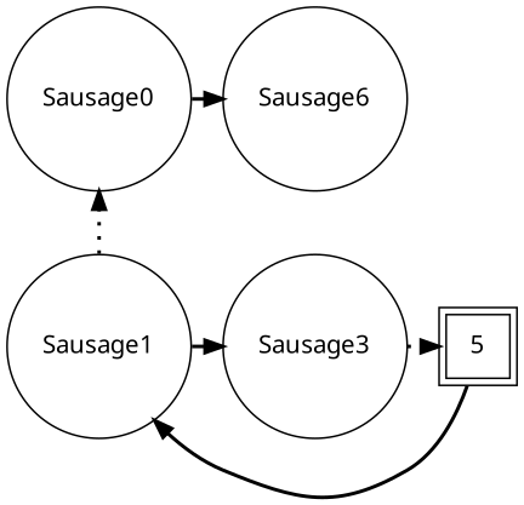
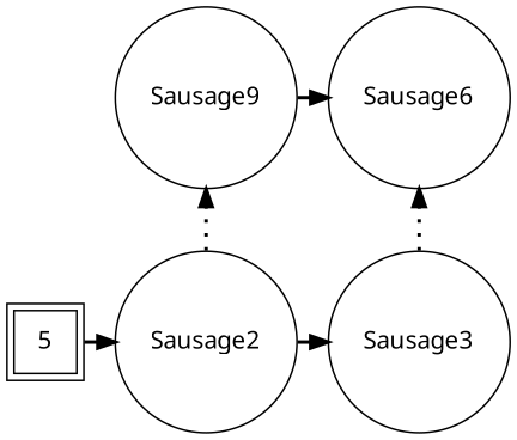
  digraph {
    rankdir=BT
    node [fontname="Arial Unicode Multicast" shape=circle]
    edge [constraint=false penwidth=2]
    n1 [label=5 peripheries=2 shape=square]
-   Sausage1
+   Sausage1 [label=Sausage2]
    Sausage3
-   Sausage0
+   Sausage0 [label=Sausage9]
    n5 [label=Sausage6]
    subgraph sub_1 {
      rank=same
      n1
      Sausage1
    }
    subgraph sub_2 {
      rank=same
      Sausage1
      Sausage3
    }
    subgraph sub_3 {
      rank=same
      Sausage0
      n5
    }
    n1 -> Sausage1
    Sausage1 -> Sausage3
    Sausage1 -> Sausage0 [style=dotted constraint=""]
-   Sausage3 -> n1 [style=dotted constraint=""]
+   Sausage3 -> n5 [style=dotted constraint=""]
    Sausage0 -> n5
  }
